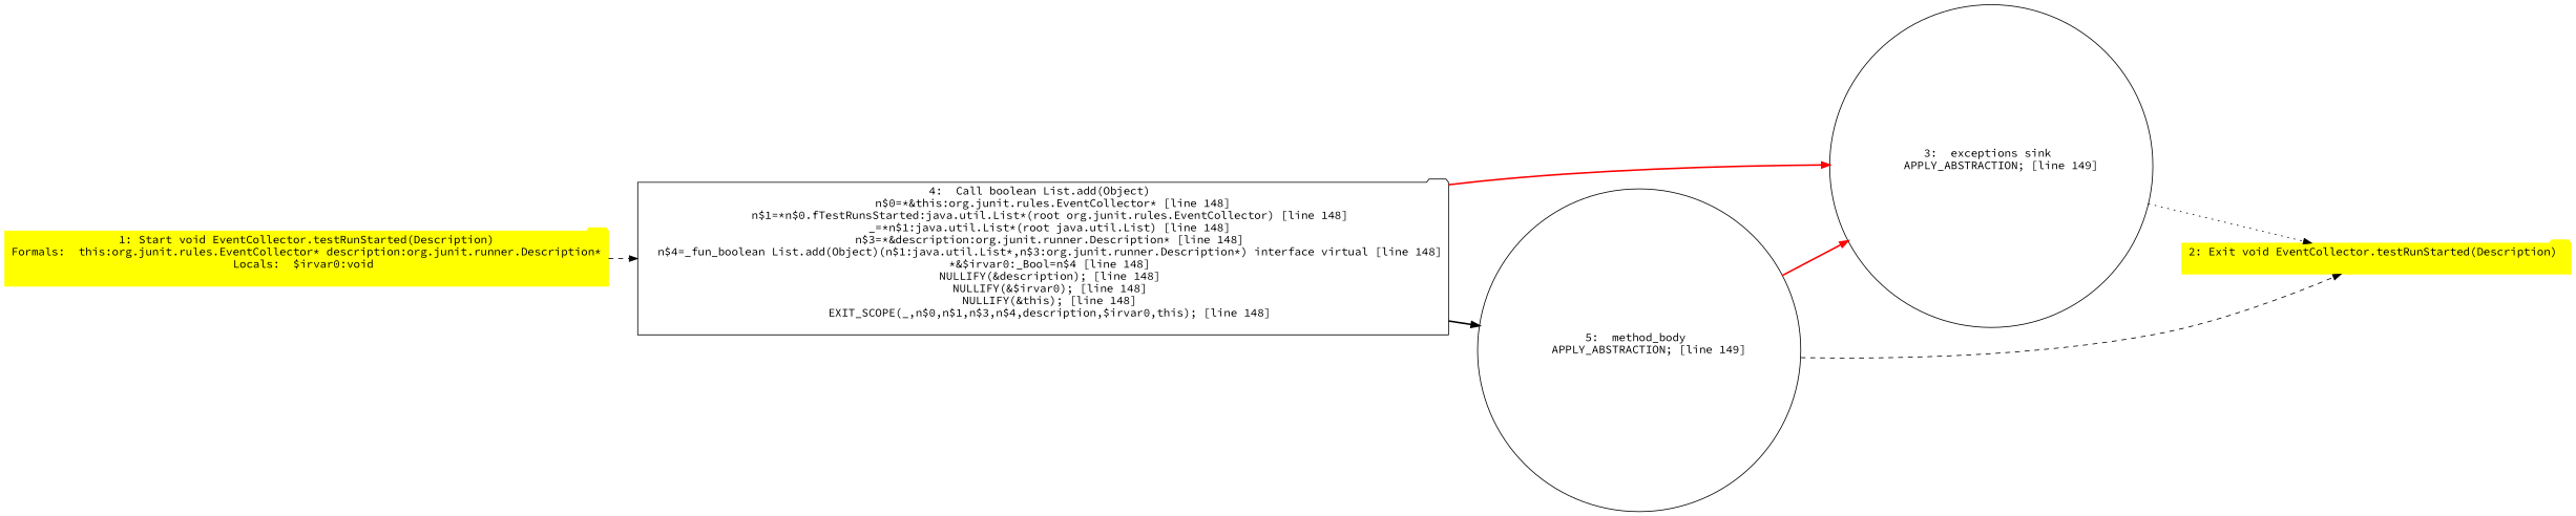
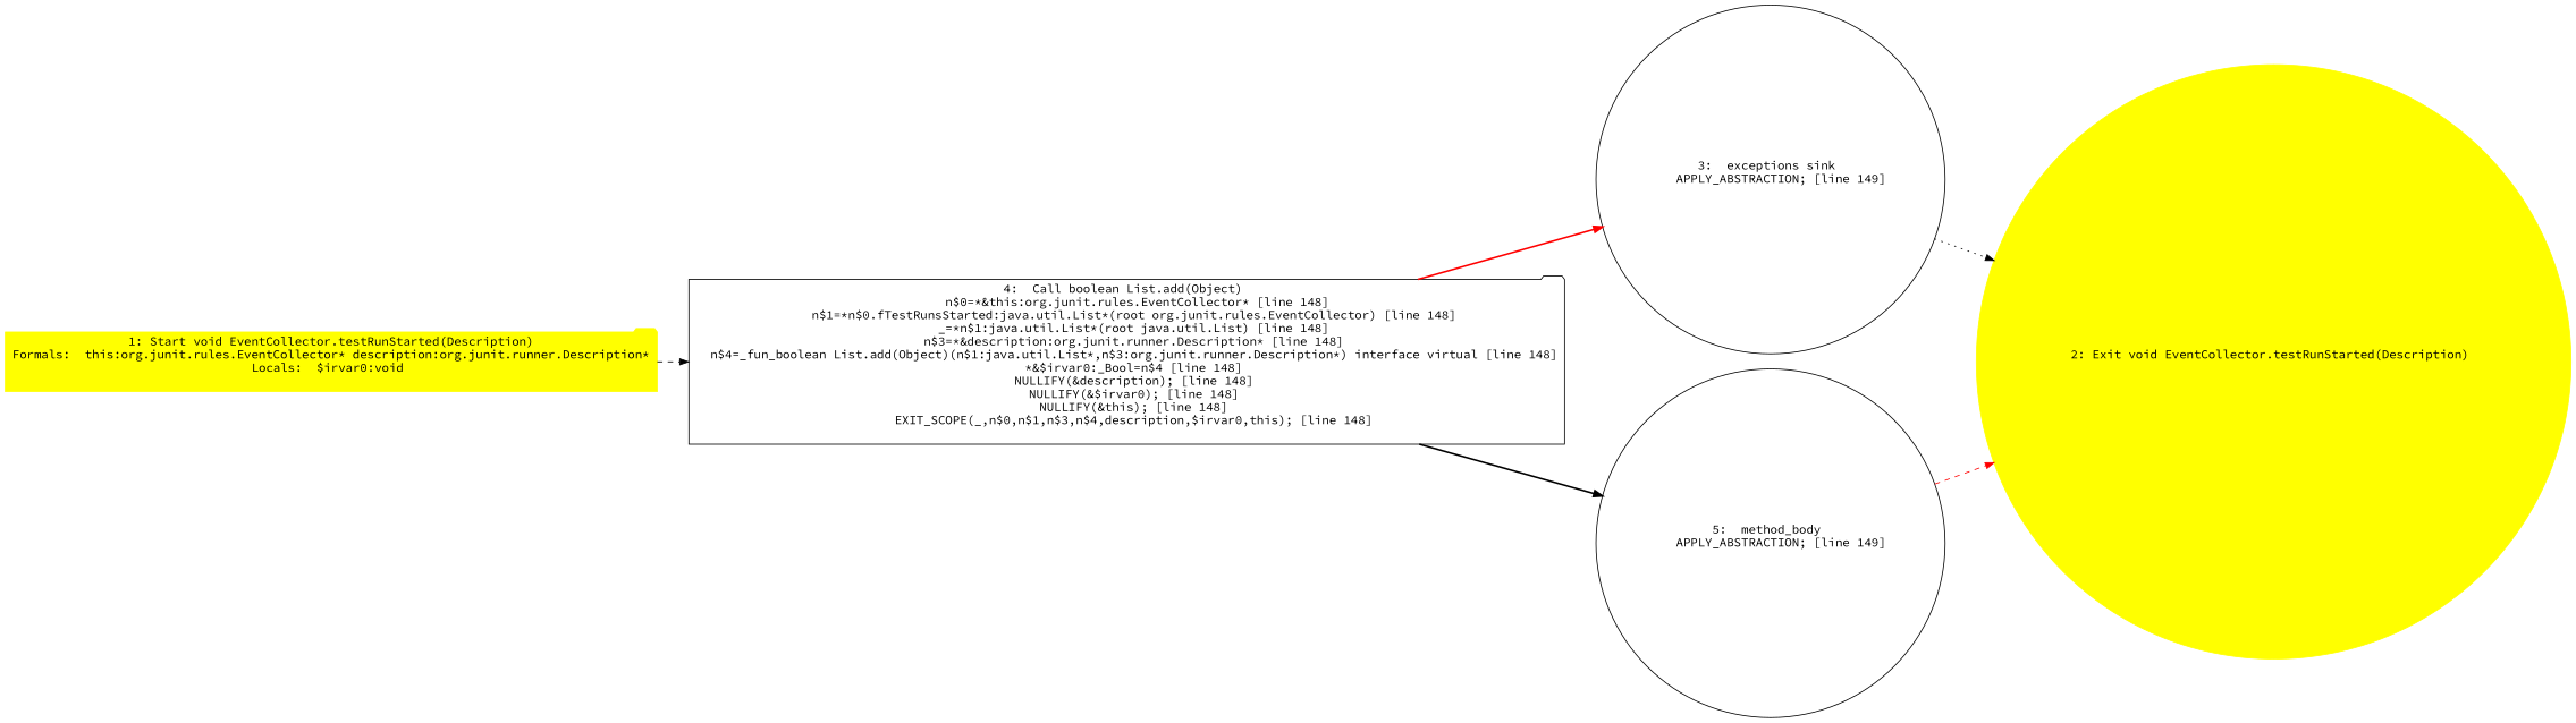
  digraph {
    fontname="Source Code Pro"
    rankdir=LR
    node [fontname="Source Code Pro" shape=circle]
    edge [fontname="Source Code Pro" style=bold]
    n1 [color=yellow label="1: Start void EventCollector.testRunStarted(Description)\nFormals:  this:org.junit.rules.EventCollector* description:org.junit.runner.Description*\nLocals:  $irvar0:void \n  " shape=folder style=filled]
    n2 [label="4:  Call boolean List.add(Object) \n   n$0=*&this:org.junit.rules.EventCollector* [line 148]\n  n$1=*n$0.fTestRunsStarted:java.util.List*(root org.junit.rules.EventCollector) [line 148]\n  _=*n$1:java.util.List*(root java.util.List) [line 148]\n  n$3=*&description:org.junit.runner.Description* [line 148]\n  n$4=_fun_boolean List.add(Object)(n$1:java.util.List*,n$3:org.junit.runner.Description*) interface virtual [line 148]\n  *&$irvar0:_Bool=n$4 [line 148]\n  NULLIFY(&description); [line 148]\n  NULLIFY(&$irvar0); [line 148]\n  NULLIFY(&this); [line 148]\n  EXIT_SCOPE(_,n$0,n$1,n$3,n$4,description,$irvar0,this); [line 148]\n " shape=folder]
    n3 [label="3:  exceptions sink \n   APPLY_ABSTRACTION; [line 149]\n "]
    n4 [label="5:  method_body \n   APPLY_ABSTRACTION; [line 149]\n "]
-   n5 [color=yellow label="2: Exit void EventCollector.testRunStarted(Description) \n  " shape=folder style=filled]
+   n5 [color=yellow label="2: Exit void EventCollector.testRunStarted(Description) \n  " style=filled]
    n1 -> n2 [style=dashed]
    n2 -> n3 [color=red]
    n2 -> n4
    n3 -> n5 [style=dotted]
-   n4 -> n3 [color=red]
-   n4 -> n5 [style=dashed]
+   n4 -> n5 [style=dashed color=red]
  }
